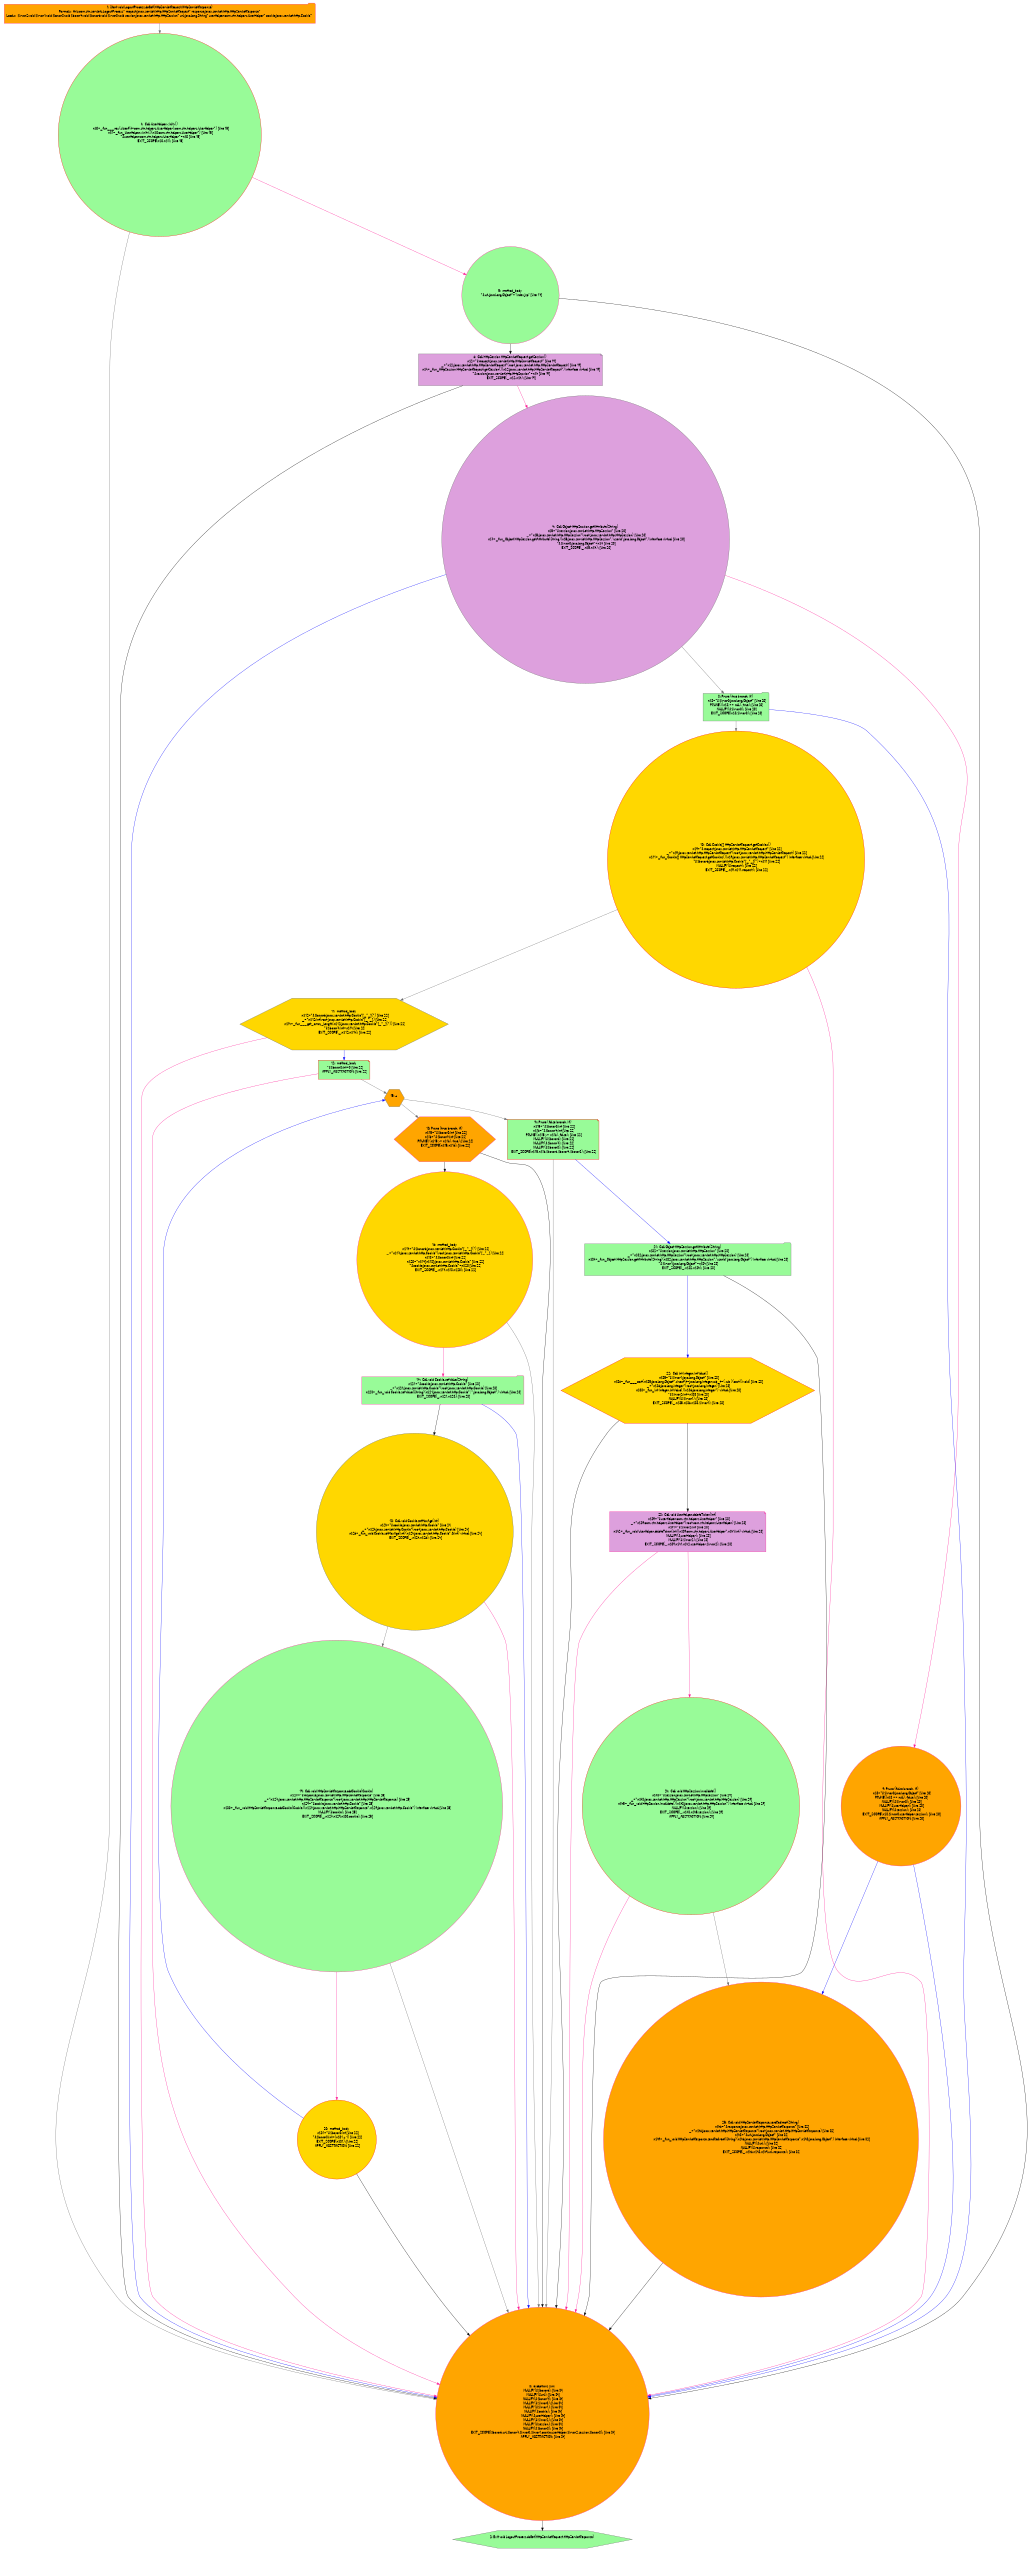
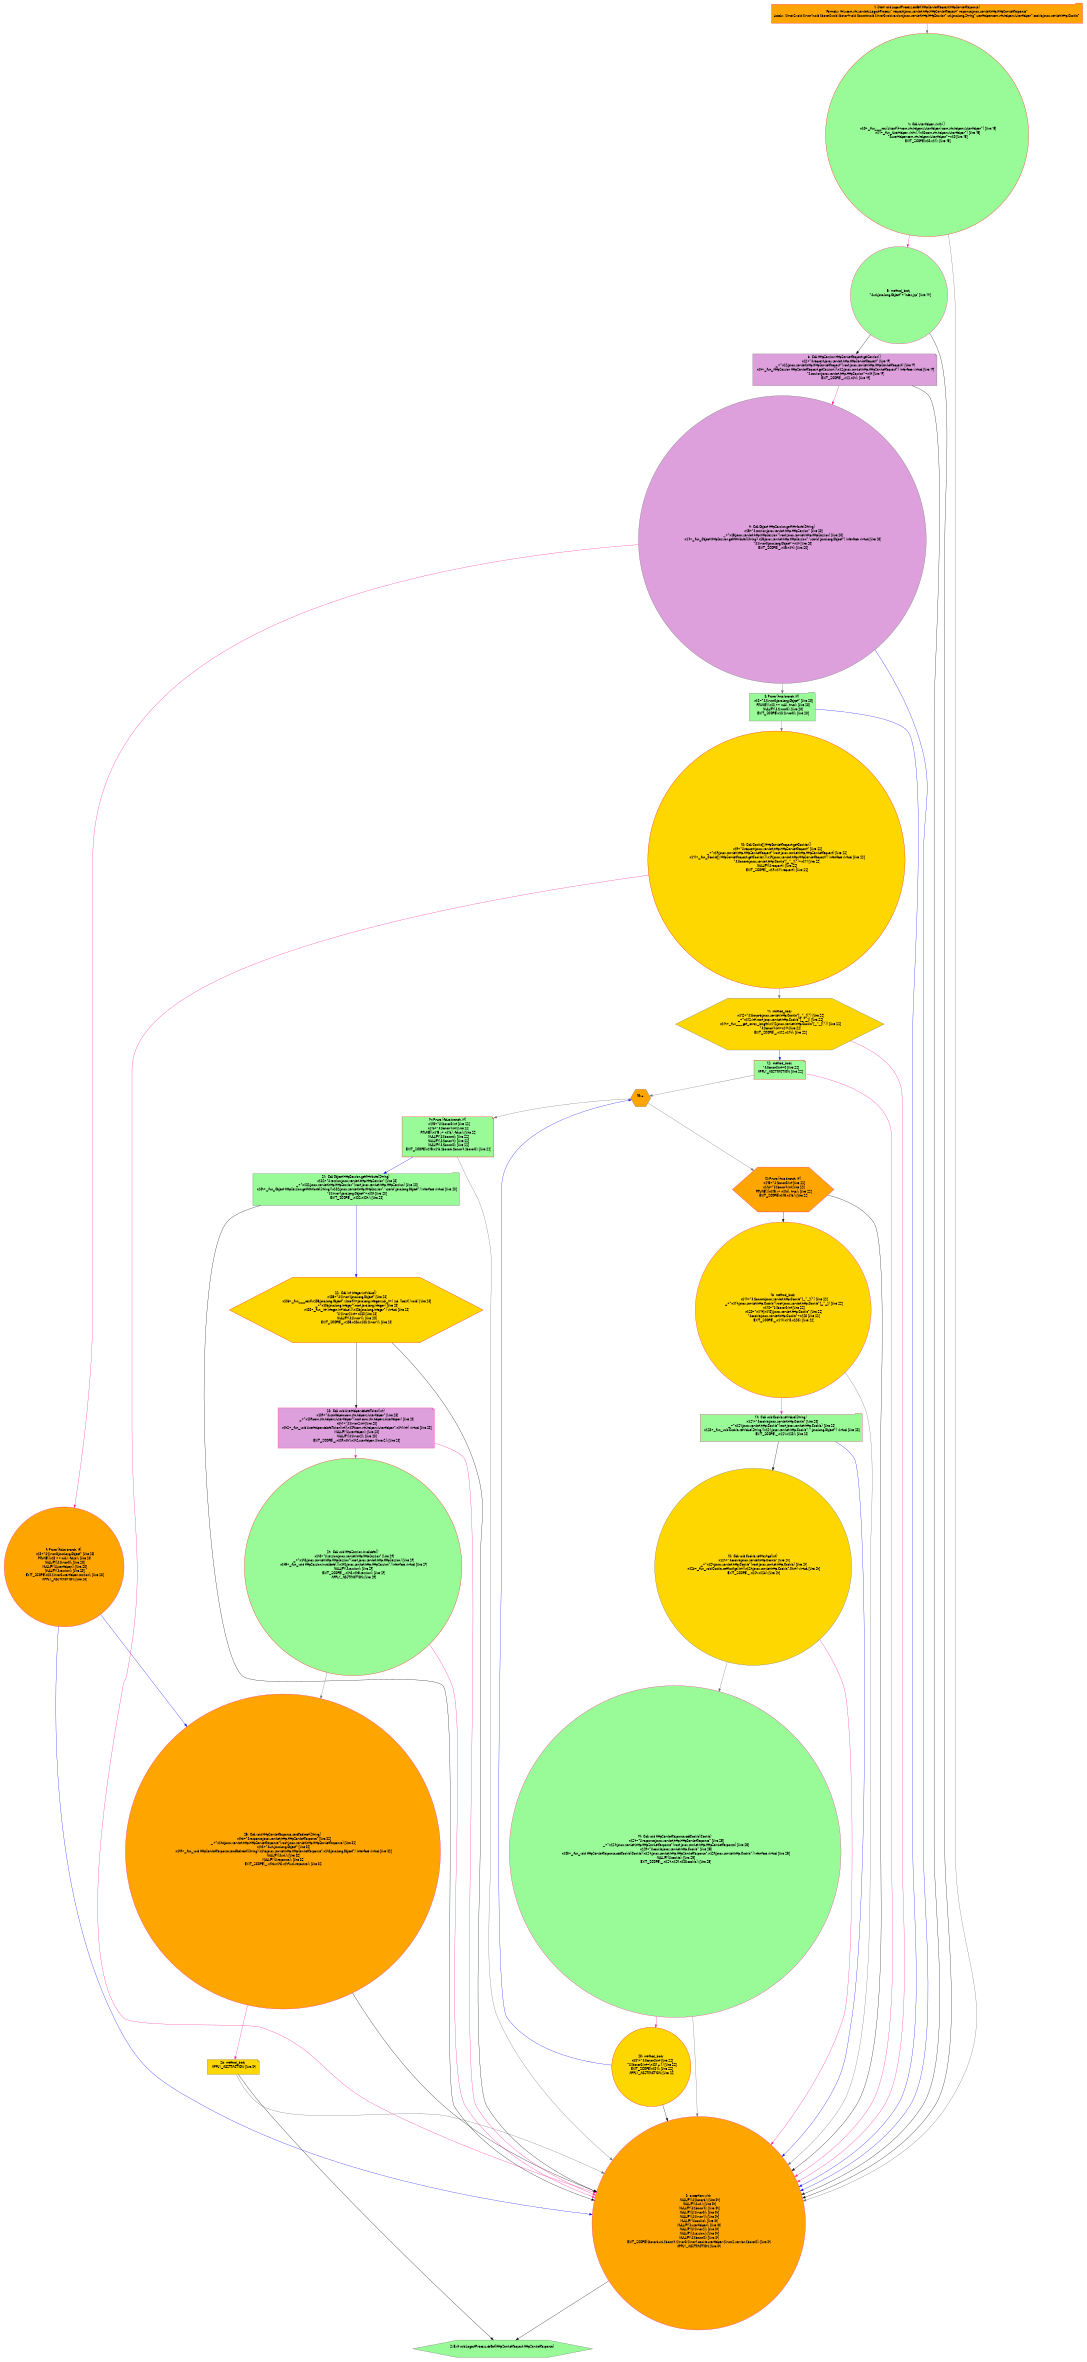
  digraph {
    fontname="Patrick Hand"
    node [color=deeppink style=filled fillcolor=palegreen shape=circle fontname="Patrick Hand"]
    edge [color=gray40 fontname="Patrick Hand"]
    n1 [label="1: Start void LogoutProcess.doGet(HttpServletRequest,HttpServletResponse)\nFormals:  this:com.stn.servlets.LogoutProcess* request:javax.servlet.http.HttpServletRequest* response:javax.servlet.http.HttpServletResponse*\nLocals:  $irvar2:void $irvar1:void $bcvar8:void $bcvar7:void $bcvar6:void $irvar0:void session:javax.servlet.http.HttpSession* url:java.lang.String* userHelper:com.stn.helpers.UserHelper* cookie:javax.servlet.http.Cookie* \n  " fillcolor=orange shape=folder]
    n2 [label="4:  Call UserHelper.<init>() \n   n$0=_fun___new(sizeof(t=com.stn.helpers.UserHelper):com.stn.helpers.UserHelper*) [line 15]\n  n$1=_fun_UserHelper.<init>()(n$0:com.stn.helpers.UserHelper*) [line 15]\n  *&userHelper:com.stn.helpers.UserHelper*=n$0 [line 15]\n  EXIT_SCOPE(n$0,n$1); [line 15]\n " color=red]
    n3 [label="3:  exceptions sink \n   NULLIFY(&$bcvar6); [line 34]\n  NULLIFY(&url); [line 34]\n  NULLIFY(&$bcvar7); [line 34]\n  NULLIFY(&$irvar0); [line 34]\n  NULLIFY(&$irvar1); [line 34]\n  NULLIFY(&cookie); [line 34]\n  NULLIFY(&userHelper); [line 34]\n  NULLIFY(&$irvar2); [line 34]\n  NULLIFY(&session); [line 34]\n  NULLIFY(&$bcvar8); [line 34]\n  EXIT_SCOPE($bcvar6,url,$bcvar7,$irvar0,$irvar1,cookie,userHelper,$irvar2,session,$bcvar8); [line 34]\n  APPLY_ABSTRACTION; [line 34]\n " fillcolor=orange]
    n4 [label="5:  method_body \n   *&url:java.lang.Object*=\"index.jsp\" [line 17]\n "]
    n5 [color=gray40 label="2: Exit void LogoutProcess.doGet(HttpServletRequest,HttpServletResponse) \n  " shape=hexagon]
    n6 [label="6:  Call HttpSession HttpServletRequest.getSession() \n   n$2=*&request:javax.servlet.http.HttpServletRequest* [line 19]\n  _=*n$2:javax.servlet.http.HttpServletRequest*(root javax.servlet.http.HttpServletRequest) [line 19]\n  n$4=_fun_HttpSession HttpServletRequest.getSession()(n$2:javax.servlet.http.HttpServletRequest*) interface virtual [line 19]\n  *&session:javax.servlet.http.HttpSession*=n$4 [line 19]\n  EXIT_SCOPE(_,n$2,n$4); [line 19]\n " shape=note fillcolor=plum color=gray40]
    n7 [label="7:  Call Object HttpSession.getAttribute(String) \n   n$5=*&session:javax.servlet.http.HttpSession* [line 20]\n  _=*n$5:javax.servlet.http.HttpSession*(root javax.servlet.http.HttpSession) [line 20]\n  n$7=_fun_Object HttpSession.getAttribute(String)(n$5:javax.servlet.http.HttpSession*,\"userId\":java.lang.Object*) interface virtual [line 20]\n  *&$irvar0:java.lang.Object*=n$7 [line 20]\n  EXIT_SCOPE(_,n$5,n$7); [line 20]\n " fillcolor=plum color=gray40]
    n8 [label="8: Prune (true branch, if) \n   n$8=*&$irvar0:java.lang.Object* [line 20]\n  PRUNE(!(n$8 == null), true); [line 20]\n  NULLIFY(&$irvar0); [line 20]\n  EXIT_SCOPE(n$8,$irvar0); [line 20]\n " shape=folder color=gray40]
    n9 [label="9: Prune (false branch, if) \n   n$8=*&$irvar0:java.lang.Object* [line 20]\n  PRUNE((n$8 == null), false); [line 20]\n  NULLIFY(&$irvar0); [line 20]\n  NULLIFY(&userHelper); [line 20]\n  NULLIFY(&session); [line 20]\n  EXIT_SCOPE(n$8,$irvar0,userHelper,session); [line 20]\n  APPLY_ABSTRACTION; [line 20]\n " fillcolor=orange]
    n10 [label="10:  Call Cookie[] HttpServletRequest.getCookies() \n   n$9=*&request:javax.servlet.http.HttpServletRequest* [line 22]\n  _=*n$9:javax.servlet.http.HttpServletRequest*(root javax.servlet.http.HttpServletRequest) [line 22]\n  n$11=_fun_Cookie[] HttpServletRequest.getCookies()(n$9:javax.servlet.http.HttpServletRequest*) interface virtual [line 22]\n  *&$bcvar6:javax.servlet.http.Cookie*[_*_](*)=n$11 [line 22]\n  NULLIFY(&request); [line 22]\n  EXIT_SCOPE(_,n$9,n$11,request); [line 22]\n " fillcolor=gold color=red]
    n11 [label="25:  Call void HttpServletResponse.sendRedirect(String) \n   n$46=*&response:javax.servlet.http.HttpServletResponse* [line 32]\n  _=*n$46:javax.servlet.http.HttpServletResponse*(root javax.servlet.http.HttpServletResponse) [line 32]\n  n$48=*&url:java.lang.Object* [line 32]\n  n$49=_fun_void HttpServletResponse.sendRedirect(String)(n$46:javax.servlet.http.HttpServletResponse*,n$48:java.lang.Object*) interface virtual [line 32]\n  NULLIFY(&url); [line 32]\n  NULLIFY(&response); [line 32]\n  EXIT_SCOPE(_,n$46,n$48,n$49,url,response); [line 32]\n " fillcolor=orange]
    n12 [label="11:  method_body \n   n$12=*&$bcvar6:javax.servlet.http.Cookie*[_*_](*) [line 22]\n  _=*n$12:int(root javax.servlet.http.Cookie*[_*_]) [line 22]\n  n$14=_fun___get_array_length(n$12:javax.servlet.http.Cookie*[_*_](*)) [line 22]\n  *&$bcvar7:int=n$14 [line 22]\n  EXIT_SCOPE(_,n$12,n$14); [line 22]\n " shape=hexagon fillcolor=gold color=gray40]
+   n13 [label="26:  method_body \n   APPLY_ABSTRACTION; [line 34]\n " shape=note fillcolor=gold color=gray40]
    n14 [label="12:  method_body \n   *&$bcvar8:int=0 [line 22]\n  APPLY_ABSTRACTION; [line 22]\n " shape=note color=red]
    n15 [label="15: + \n  " fillcolor=orange color=gray40 shape=hexagon]
    n16 [label="13: Prune (true branch, if) \n   n$15=*&$bcvar8:int [line 22]\n  n$16=*&$bcvar7:int [line 22]\n  PRUNE(!(n$15 >= n$16), true); [line 22]\n  EXIT_SCOPE(n$15,n$16); [line 22]\n " shape=hexagon fillcolor=orange]
    n17 [label="14: Prune (false branch, if) \n   n$15=*&$bcvar8:int [line 22]\n  n$16=*&$bcvar7:int [line 22]\n  PRUNE((n$15 >= n$16), false); [line 22]\n  NULLIFY(&$bcvar6); [line 22]\n  NULLIFY(&$bcvar7); [line 22]\n  NULLIFY(&$bcvar8); [line 22]\n  EXIT_SCOPE(n$15,n$16,$bcvar6,$bcvar7,$bcvar8); [line 22]\n " shape=note color=red]
    n18 [label="16:  method_body \n   n$17=*&$bcvar6:javax.servlet.http.Cookie*[_*_](*) [line 22]\n  _=*n$17:javax.servlet.http.Cookie*(root javax.servlet.http.Cookie*[_*_]) [line 22]\n  n$18=*&$bcvar8:int [line 22]\n  n$20=*n$17[n$18]:javax.servlet.http.Cookie* [line 22]\n  *&cookie:javax.servlet.http.Cookie*=n$20 [line 22]\n  EXIT_SCOPE(_,n$17,n$18,n$20); [line 22]\n " fillcolor=gold]
    n19 [label="17:  Call void Cookie.setValue(String) \n   n$21=*&cookie:javax.servlet.http.Cookie* [line 23]\n  _=*n$21:javax.servlet.http.Cookie*(root javax.servlet.http.Cookie) [line 23]\n  n$23=_fun_void Cookie.setValue(String)(n$21:javax.servlet.http.Cookie*,\"\":java.lang.Object*) virtual [line 23]\n  EXIT_SCOPE(_,n$21,n$23); [line 23]\n " shape=folder]
    n20 [label="21:  Call Object HttpSession.getAttribute(String) \n   n$32=*&session:javax.servlet.http.HttpSession* [line 28]\n  _=*n$32:javax.servlet.http.HttpSession*(root javax.servlet.http.HttpSession) [line 28]\n  n$34=_fun_Object HttpSession.getAttribute(String)(n$32:javax.servlet.http.HttpSession*,\"userId\":java.lang.Object*) interface virtual [line 28]\n  *&$irvar1:java.lang.Object*=n$34 [line 28]\n  EXIT_SCOPE(_,n$32,n$34); [line 28]\n " shape=folder color=gray40]
    n21 [label="22:  Call int Integer.intValue() \n   n$35=*&$irvar1:java.lang.Object* [line 28]\n  n$36=_fun___cast(n$35:java.lang.Object*,sizeof(t=java.lang.Integer;sub_t=( sub )(cast)):void) [line 28]\n  _=*n$36:java.lang.Integer*(root java.lang.Integer) [line 28]\n  n$38=_fun_int Integer.intValue()(n$36:java.lang.Integer*) virtual [line 28]\n  *&$irvar2:int=n$38 [line 28]\n  NULLIFY(&$irvar1); [line 28]\n  EXIT_SCOPE(_,n$35,n$36,n$38,$irvar1); [line 28]\n " shape=hexagon fillcolor=gold color=red]
    n22 [label="18:  Call void Cookie.setMaxAge(int) \n   n$24=*&cookie:javax.servlet.http.Cookie* [line 24]\n  _=*n$24:javax.servlet.http.Cookie*(root javax.servlet.http.Cookie) [line 24]\n  n$26=_fun_void Cookie.setMaxAge(int)(n$24:javax.servlet.http.Cookie*,0:int) virtual [line 24]\n  EXIT_SCOPE(_,n$24,n$26); [line 24]\n " fillcolor=gold color=gray40]
    n23 [label="19:  Call void HttpServletResponse.addCookie(Cookie) \n   n$27=*&response:javax.servlet.http.HttpServletResponse* [line 25]\n  _=*n$27:javax.servlet.http.HttpServletResponse*(root javax.servlet.http.HttpServletResponse) [line 25]\n  n$29=*&cookie:javax.servlet.http.Cookie* [line 25]\n  n$30=_fun_void HttpServletResponse.addCookie(Cookie)(n$27:javax.servlet.http.HttpServletResponse*,n$29:javax.servlet.http.Cookie*) interface virtual [line 25]\n  NULLIFY(&cookie); [line 25]\n  EXIT_SCOPE(_,n$27,n$29,n$30,cookie); [line 25]\n "]
    n24 [label="20:  method_body \n   n$31=*&$bcvar8:int [line 22]\n  *&$bcvar8:int=(n$31 + 1) [line 22]\n  EXIT_SCOPE(n$31); [line 22]\n  APPLY_ABSTRACTION; [line 22]\n " fillcolor=gold color=red]
    n25 [label="23:  Call void UserHelper.deleteToken(int) \n   n$39=*&userHelper:com.stn.helpers.UserHelper* [line 28]\n  _=*n$39:com.stn.helpers.UserHelper*(root com.stn.helpers.UserHelper) [line 28]\n  n$41=*&$irvar2:int [line 28]\n  n$42=_fun_void UserHelper.deleteToken(int)(n$39:com.stn.helpers.UserHelper*,n$41:int) virtual [line 28]\n  NULLIFY(&userHelper); [line 28]\n  NULLIFY(&$irvar2); [line 28]\n  EXIT_SCOPE(_,n$39,n$41,n$42,userHelper,$irvar2); [line 28]\n " shape=note fillcolor=plum]
    n26 [label="24:  Call void HttpSession.invalidate() \n   n$43=*&session:javax.servlet.http.HttpSession* [line 29]\n  _=*n$43:javax.servlet.http.HttpSession*(root javax.servlet.http.HttpSession) [line 29]\n  n$45=_fun_void HttpSession.invalidate()(n$43:javax.servlet.http.HttpSession*) interface virtual [line 29]\n  NULLIFY(&session); [line 29]\n  EXIT_SCOPE(_,n$43,n$45,session); [line 29]\n  APPLY_ABSTRACTION; [line 29]\n " color=red]
    n1 -> n2
    n2 -> n3
    n2 -> n4 [color=deeppink]
    n3 -> n5 [color=black]
    n4 -> n3 [color=black]
    n4 -> n6 [color=black]
    n6 -> n3 [color=black]
    n6 -> n7 [color=deeppink]
    n7 -> n3 [color=blue]
    n7 -> n8
    n7 -> n9 [color=deeppink]
    n8 -> n3 [color=blue]
    n8 -> n10
    n9 -> n3 [color=blue]
    n9 -> n11 [color=blue]
    n10 -> n3 [color=deeppink]
    n10 -> n12
    n11 -> n3 [color=black]
+   n11 -> n13 [color=deeppink]
    n12 -> n3 [color=deeppink]
    n12 -> n14 [color=blue]
+   n13 -> n3
+   n13 -> n5 [color=black]
    n14 -> n3 [color=deeppink]
    n14 -> n15
    n15 -> n16
    n15 -> n17
    n16 -> n3 [color=black]
    n16 -> n18 [color=black]
    n17 -> n3
    n17 -> n20 [color=blue]
    n18 -> n3
    n18 -> n19 [color=deeppink]
    n19 -> n3 [color=blue]
    n19 -> n22 [color=black]
    n20 -> n3 [color=black]
    n20 -> n21 [color=blue]
    n21 -> n3 [color=black]
    n21 -> n25 [color=black]
    n22 -> n3 [color=deeppink]
    n22 -> n23
    n23 -> n3
    n23 -> n24 [color=deeppink]
    n24 -> n3 [color=black]
    n24 -> n15 [color=blue]
    n25 -> n3 [color=deeppink]
    n25 -> n26 [color=deeppink]
    n26 -> n3 [color=deeppink]
    n26 -> n11
  }
